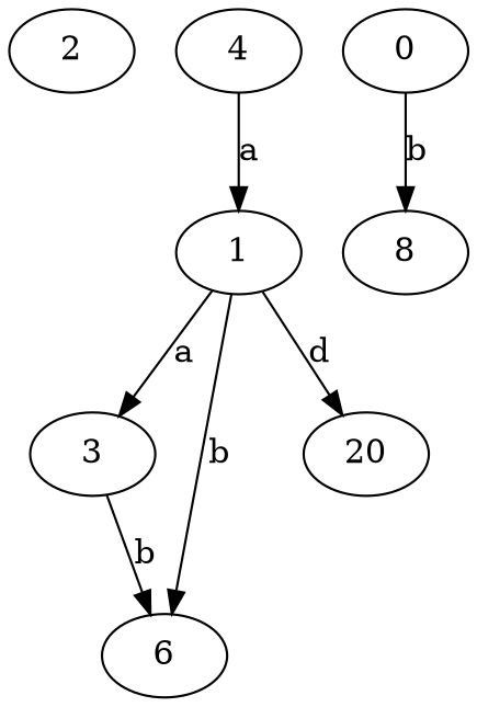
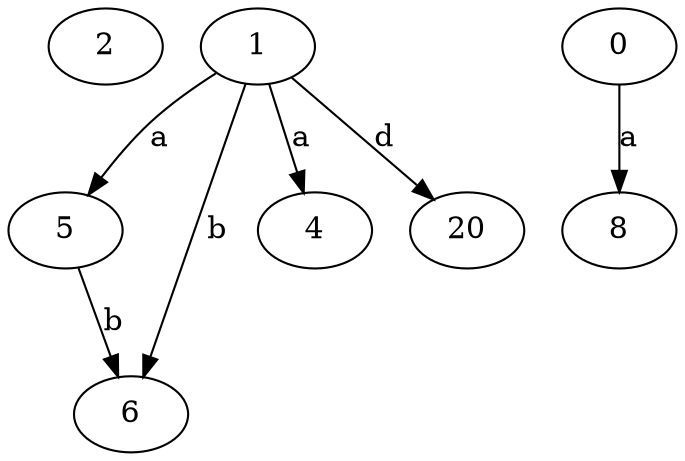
  strict digraph {
    2
-   3
+   3 [label=5]
    6
    n4 [label=8]
    0
    1
    4
    n8 [label=20]
    3 -> 6 [label=b]
-   0 -> n4 [label=b]
+   0 -> n4 [label=a]
    1 -> 3 [label=a]
    1 -> 6 [label=b]
-   4 -> 1 [label=a]
+   1 -> 4 [label=a]
    1 -> n8 [label=d]
  }
